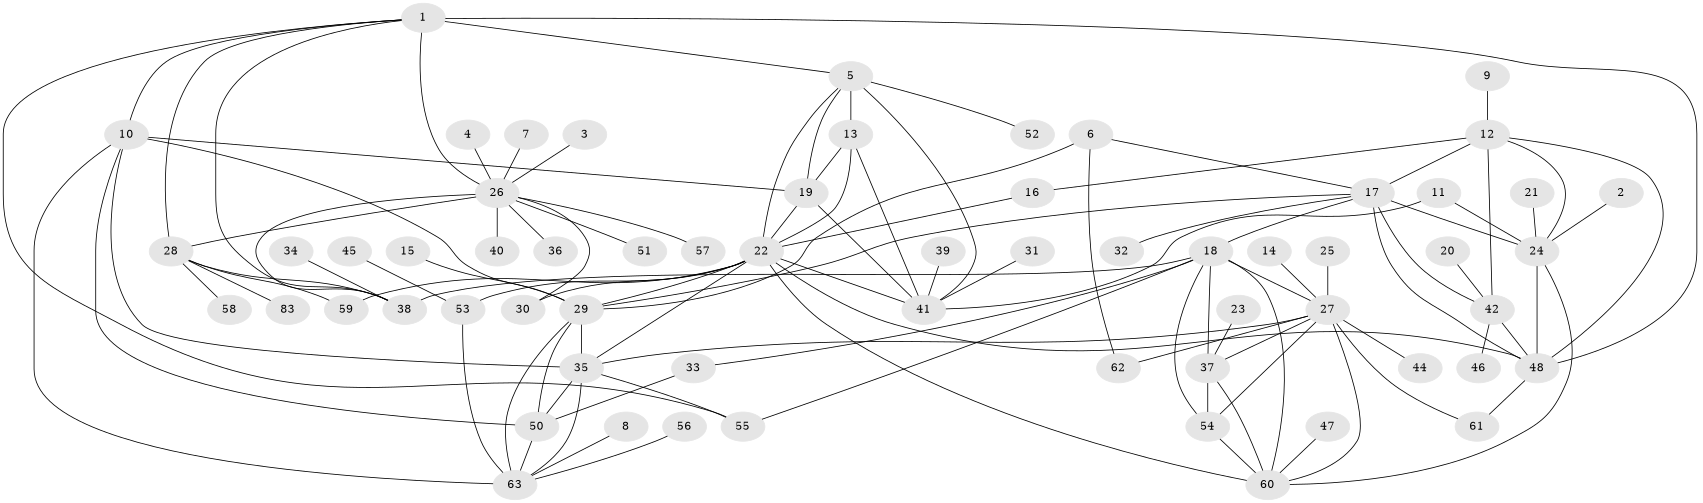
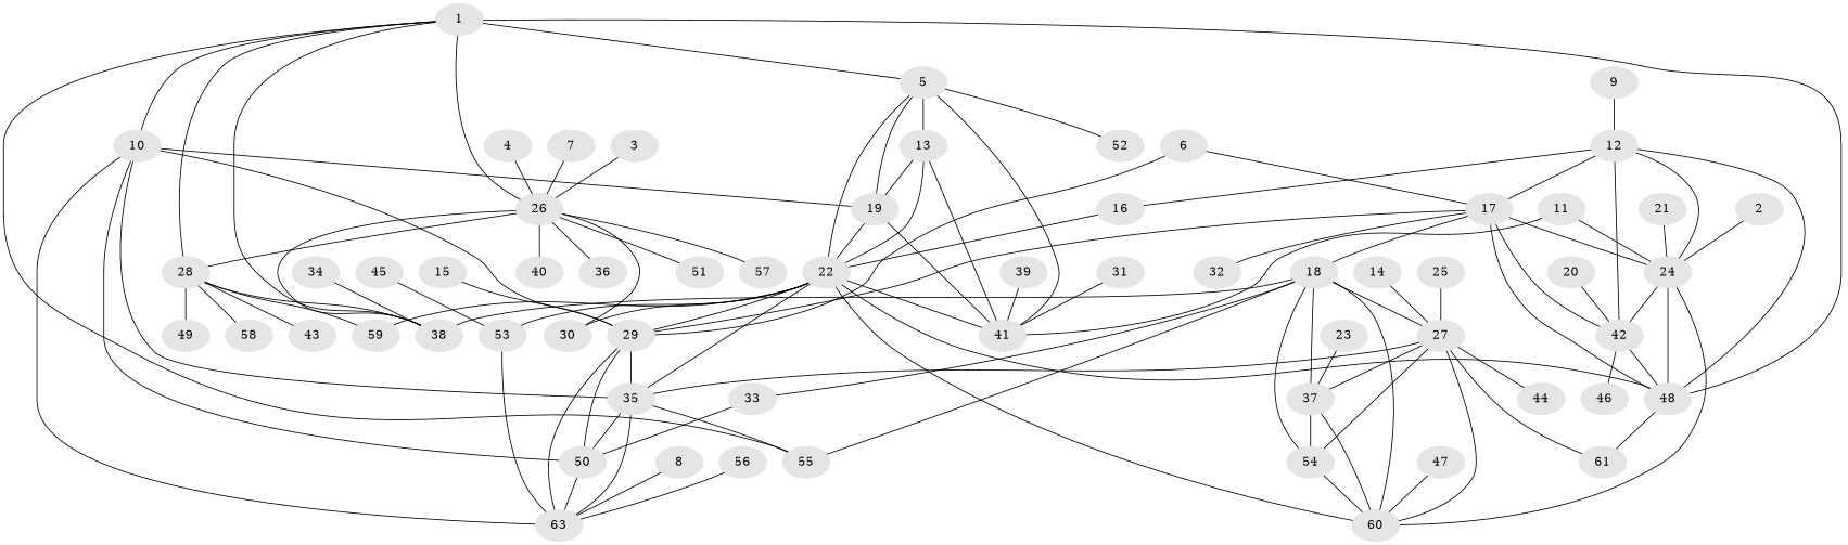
  graph {
    node [color=gray90 style=filled]
    edge [weight=1.0]
    1
    5
    10
    26
    28
    38
    48
    55
    13
    19
    22
    41
    52
    29
    63
    35
    50
    40
    30
    36
    51
    57
    59
-   43 [label=83]
+   43
+   49
    58
    61
    2
    24
    42
    60
    3
    4
    53
    6
    17
-   62
    18
    32
    7
    8
    9
    12
    16
    11
    46
    14
    27
    37
    54
    44
    15
    33
    20
    21
    23
    25
    31
    34
    39
    45
    47
    56
    1 -- 5
    1 -- 10
    1 -- 26 [weight=3.0]
    1 -- 28
    1 -- 38
    1 -- 48
    1 -- 55
    5 -- 13 [weight=2.0]
    5 -- 19
    5 -- 22
    5 -- 41
    5 -- 52
    10 -- 19
    10 -- 29 [weight=2.0]
    10 -- 63 [weight=2.0]
    10 -- 35 [weight=2.0]
    10 -- 50 [weight=2.0]
    26 -- 28 [weight=3.0]
    26 -- 38 [weight=3.0]
    26 -- 40
    26 -- 30
    26 -- 36
    26 -- 51
    26 -- 57
    28 -- 38
    28 -- 59
    28 -- 43
+   28 -- 49
    28 -- 58
    48 -- 61
    13 -- 19 [weight=2.0]
    13 -- 22 [weight=2.0]
    13 -- 41 [weight=2.0]
    19 -- 22
    19 -- 41
    22 -- 48
    22 -- 41
    22 -- 29
    22 -- 35
    22 -- 30
    22 -- 59
    22 -- 60
    22 -- 53
    29 -- 63
    29 -- 35
    29 -- 50
    35 -- 55
    35 -- 63
    35 -- 50
    50 -- 63
    2 -- 24
    24 -- 48
+   24 -- 42 [weight=2.0]
    24 -- 60
    42 -- 48 [weight=2.0]
    42 -- 46
    3 -- 26
    4 -- 26
    53 -- 63
    6 -- 29
    6 -- 17
-   6 -- 62
    17 -- 48
    17 -- 29
    17 -- 24
    17 -- 42 [weight=2.0]
    17 -- 18
    17 -- 32
    18 -- 38
    18 -- 55
    18 -- 60
    18 -- 27
    18 -- 37
    18 -- 54 [weight=2.0]
    18 -- 33
    7 -- 26
    8 -- 63
    9 -- 12
    12 -- 48
    12 -- 24
    12 -- 42 [weight=2.0]
    12 -- 17
    12 -- 16
    16 -- 22
    11 -- 41
    11 -- 24
    14 -- 27
    27 -- 35
    27 -- 61
    27 -- 60
-   27 -- 62
    27 -- 37
    27 -- 54 [weight=2.0]
    27 -- 44
    37 -- 60
    37 -- 54 [weight=2.0]
    54 -- 60 [weight=2.0]
    15 -- 29
    33 -- 50
    20 -- 42
    21 -- 24
    23 -- 37
    25 -- 27
    31 -- 41
    34 -- 38
    39 -- 41
    45 -- 53
    47 -- 60
    56 -- 63
  }
